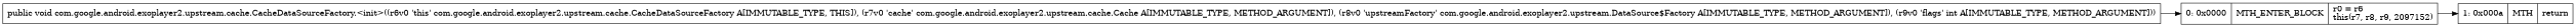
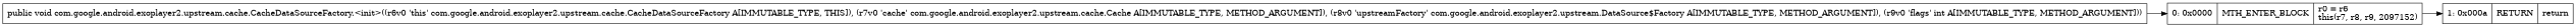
  digraph {
    rankdir=LR
    node [shape=record]
    n1 [label="{0\:\ 0x0000|MTH_ENTER_BLOCK\l|r0 = r6\lthis(r7, r8, r9, 2097152)\l}"]
-   n2 [label="{1\:\ 0x000a|MTH\l|return\l}"]
+   n2 [label="{1\:\ 0x000a|RETURN\l|return\l}"]
    n3 [label="{public void com.google.android.exoplayer2.upstream.cache.CacheDataSourceFactory.\<init\>((r6v0 'this' com.google.android.exoplayer2.upstream.cache.CacheDataSourceFactory A[IMMUTABLE_TYPE, THIS]), (r7v0 'cache' com.google.android.exoplayer2.upstream.cache.Cache A[IMMUTABLE_TYPE, METHOD_ARGUMENT]), (r8v0 'upstreamFactory' com.google.android.exoplayer2.upstream.DataSource$Factory A[IMMUTABLE_TYPE, METHOD_ARGUMENT]), (r9v0 'flags' int A[IMMUTABLE_TYPE, METHOD_ARGUMENT])) }"]
    n1 -> n2
    n3 -> n1
  }
